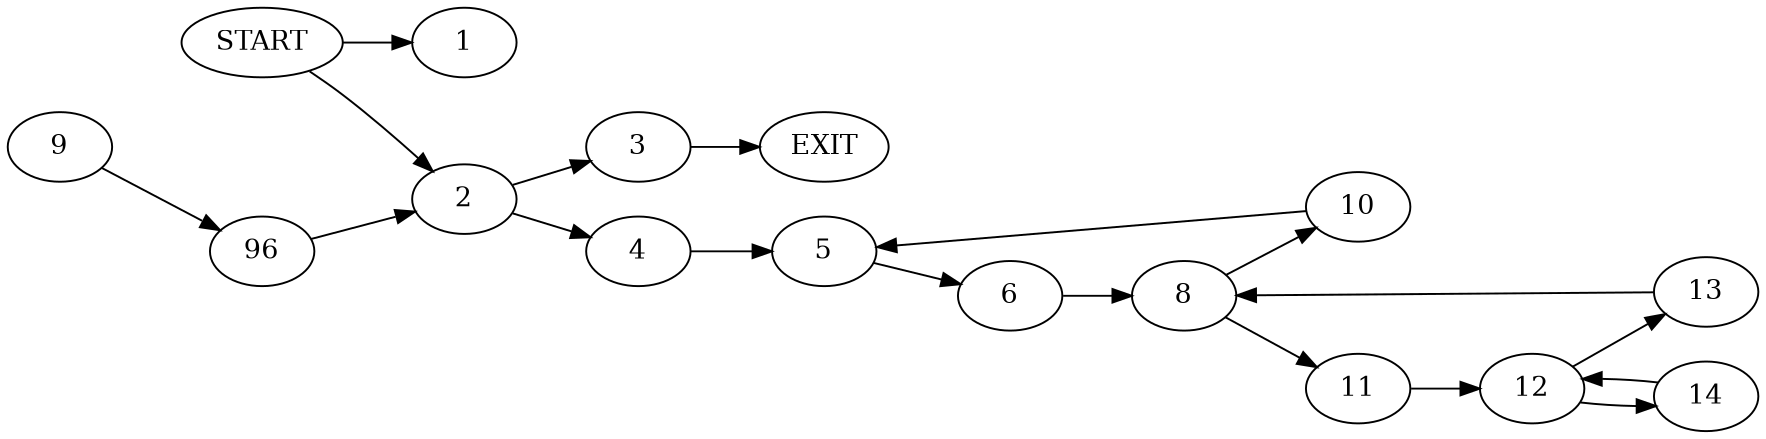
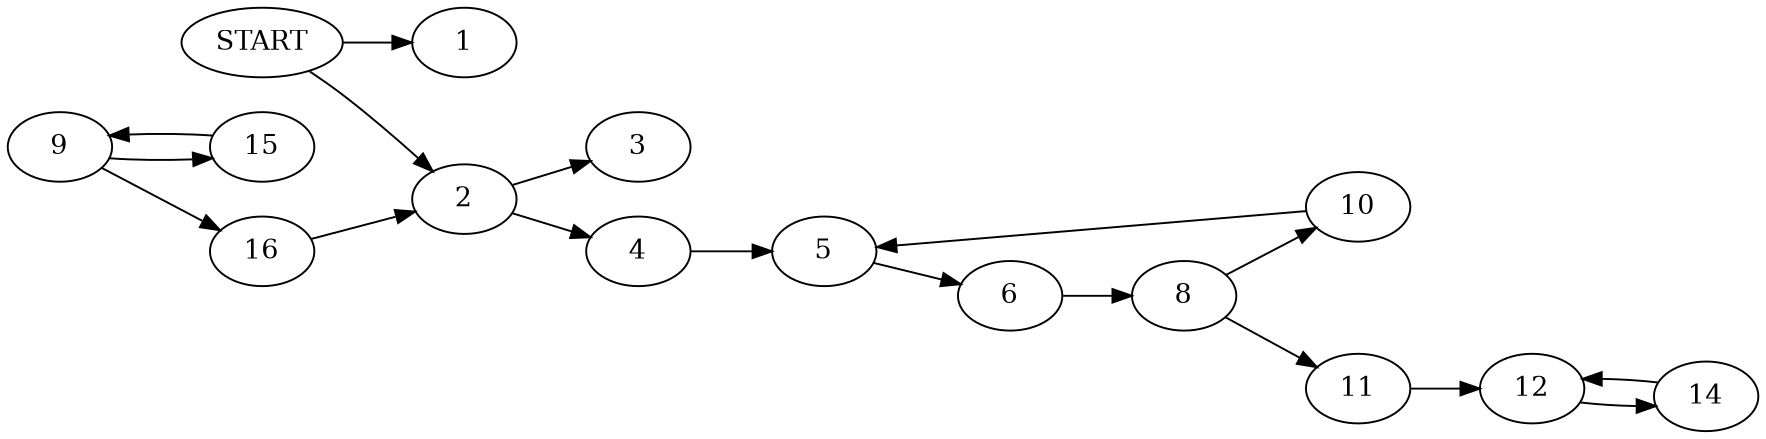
  digraph {
    rankdir=LR
    n1 [label=START]
    1
    2
-   n4 [label=EXIT]
    3
    4
    5
    6
    8
    10
    11
    9
-   16 [label=96]
+   15
+   16
    12
-   13
    14
    n1 -> 1
    n1 -> 2
    2 -> 3
    2 -> 4
-   3 -> n4
    4 -> 5
    5 -> 6
    6 -> 8
    8 -> 10
    8 -> 11
    10 -> 5
    11 -> 12
+   9 -> 15
    9 -> 16
+   15 -> 9
    16 -> 2
-   12 -> 13
    12 -> 14
-   13 -> 8
    14 -> 12
  }
